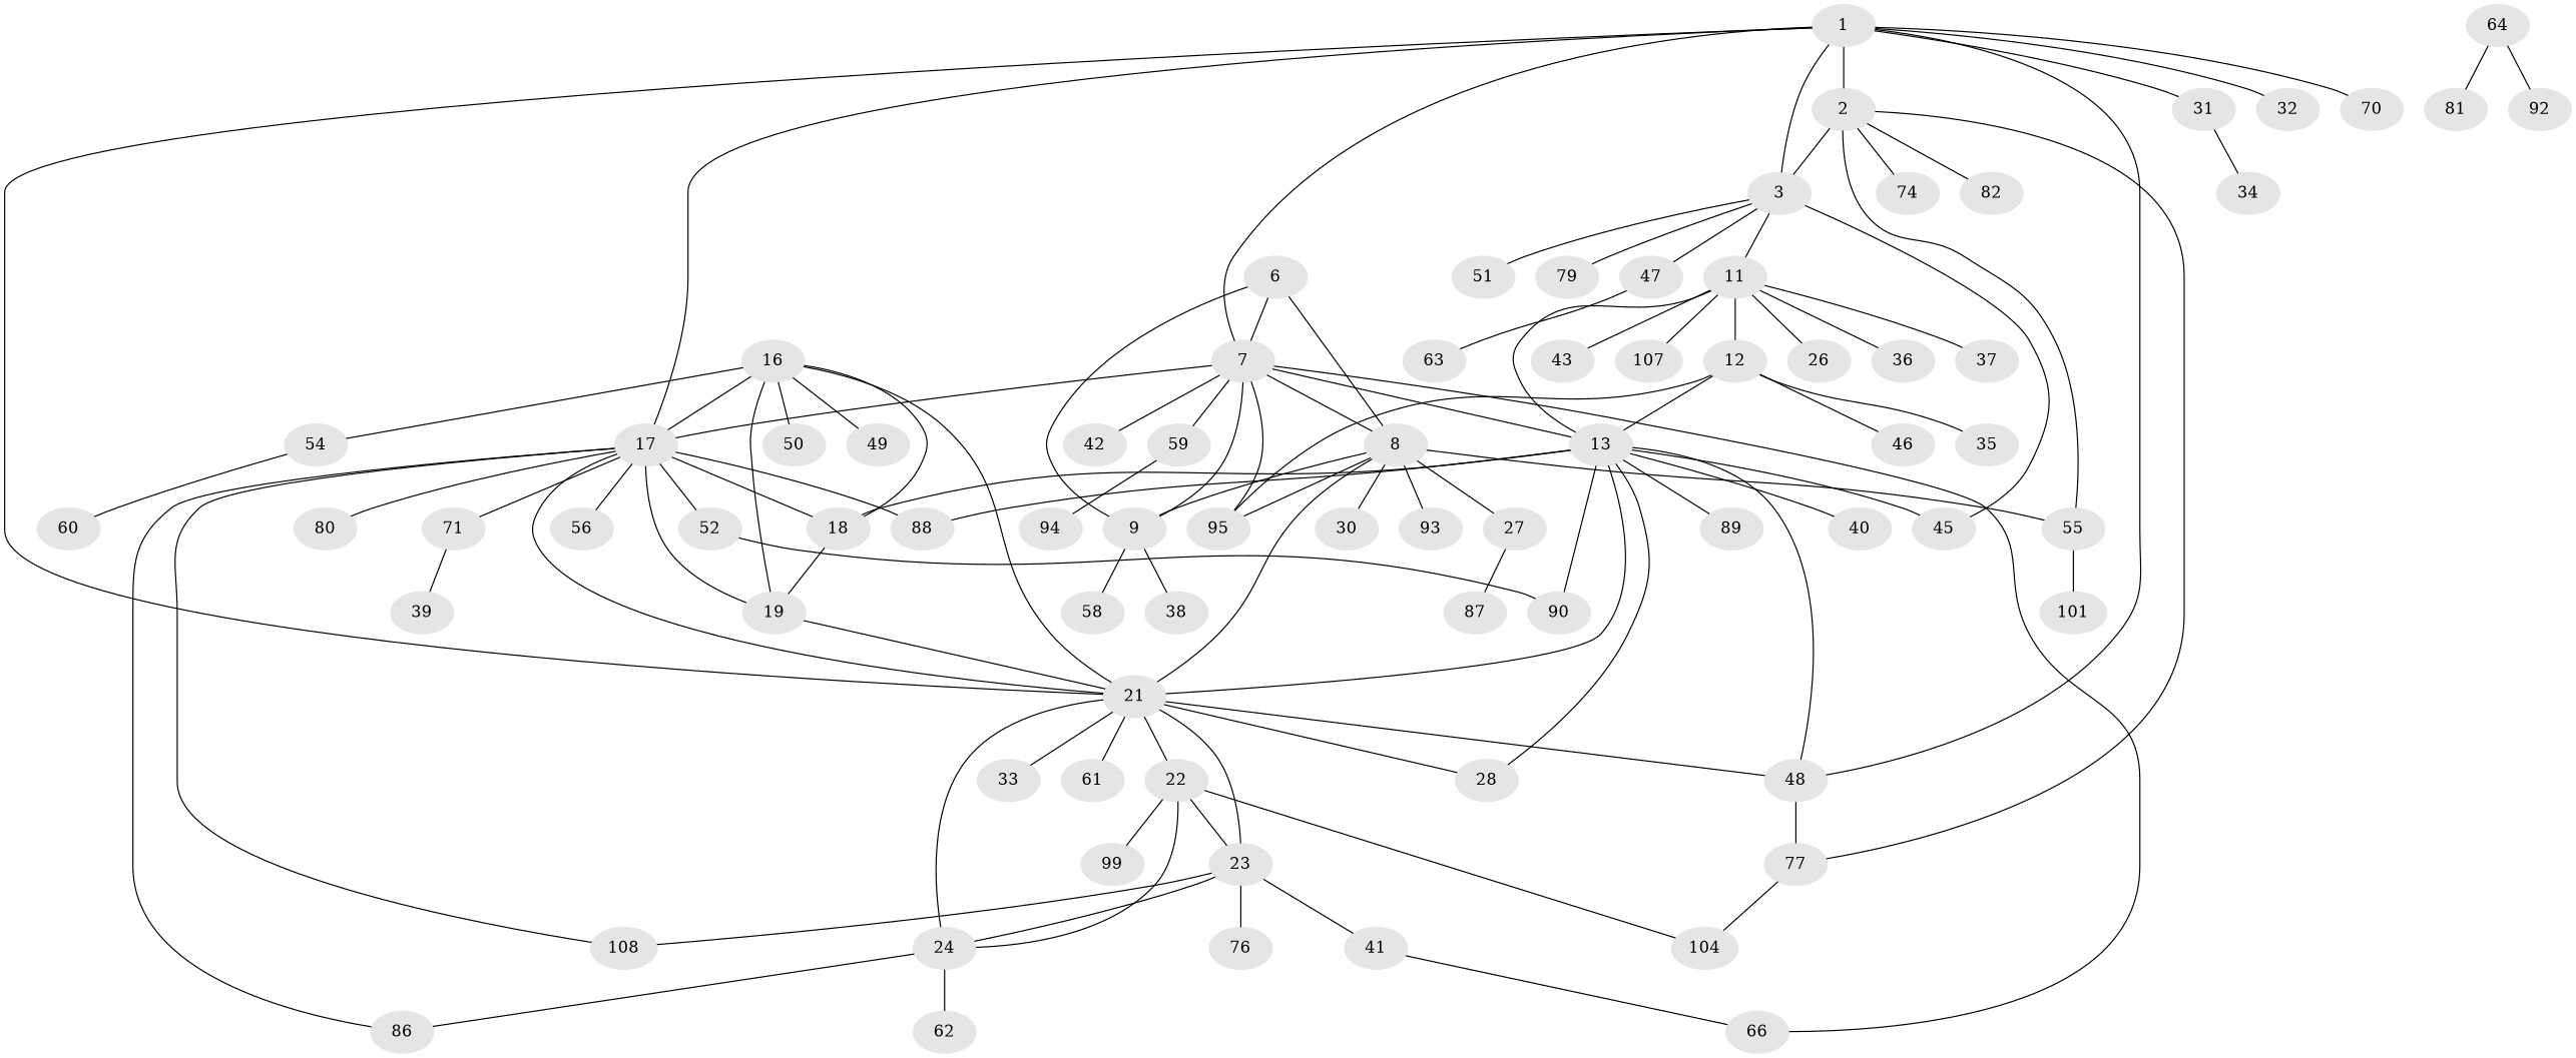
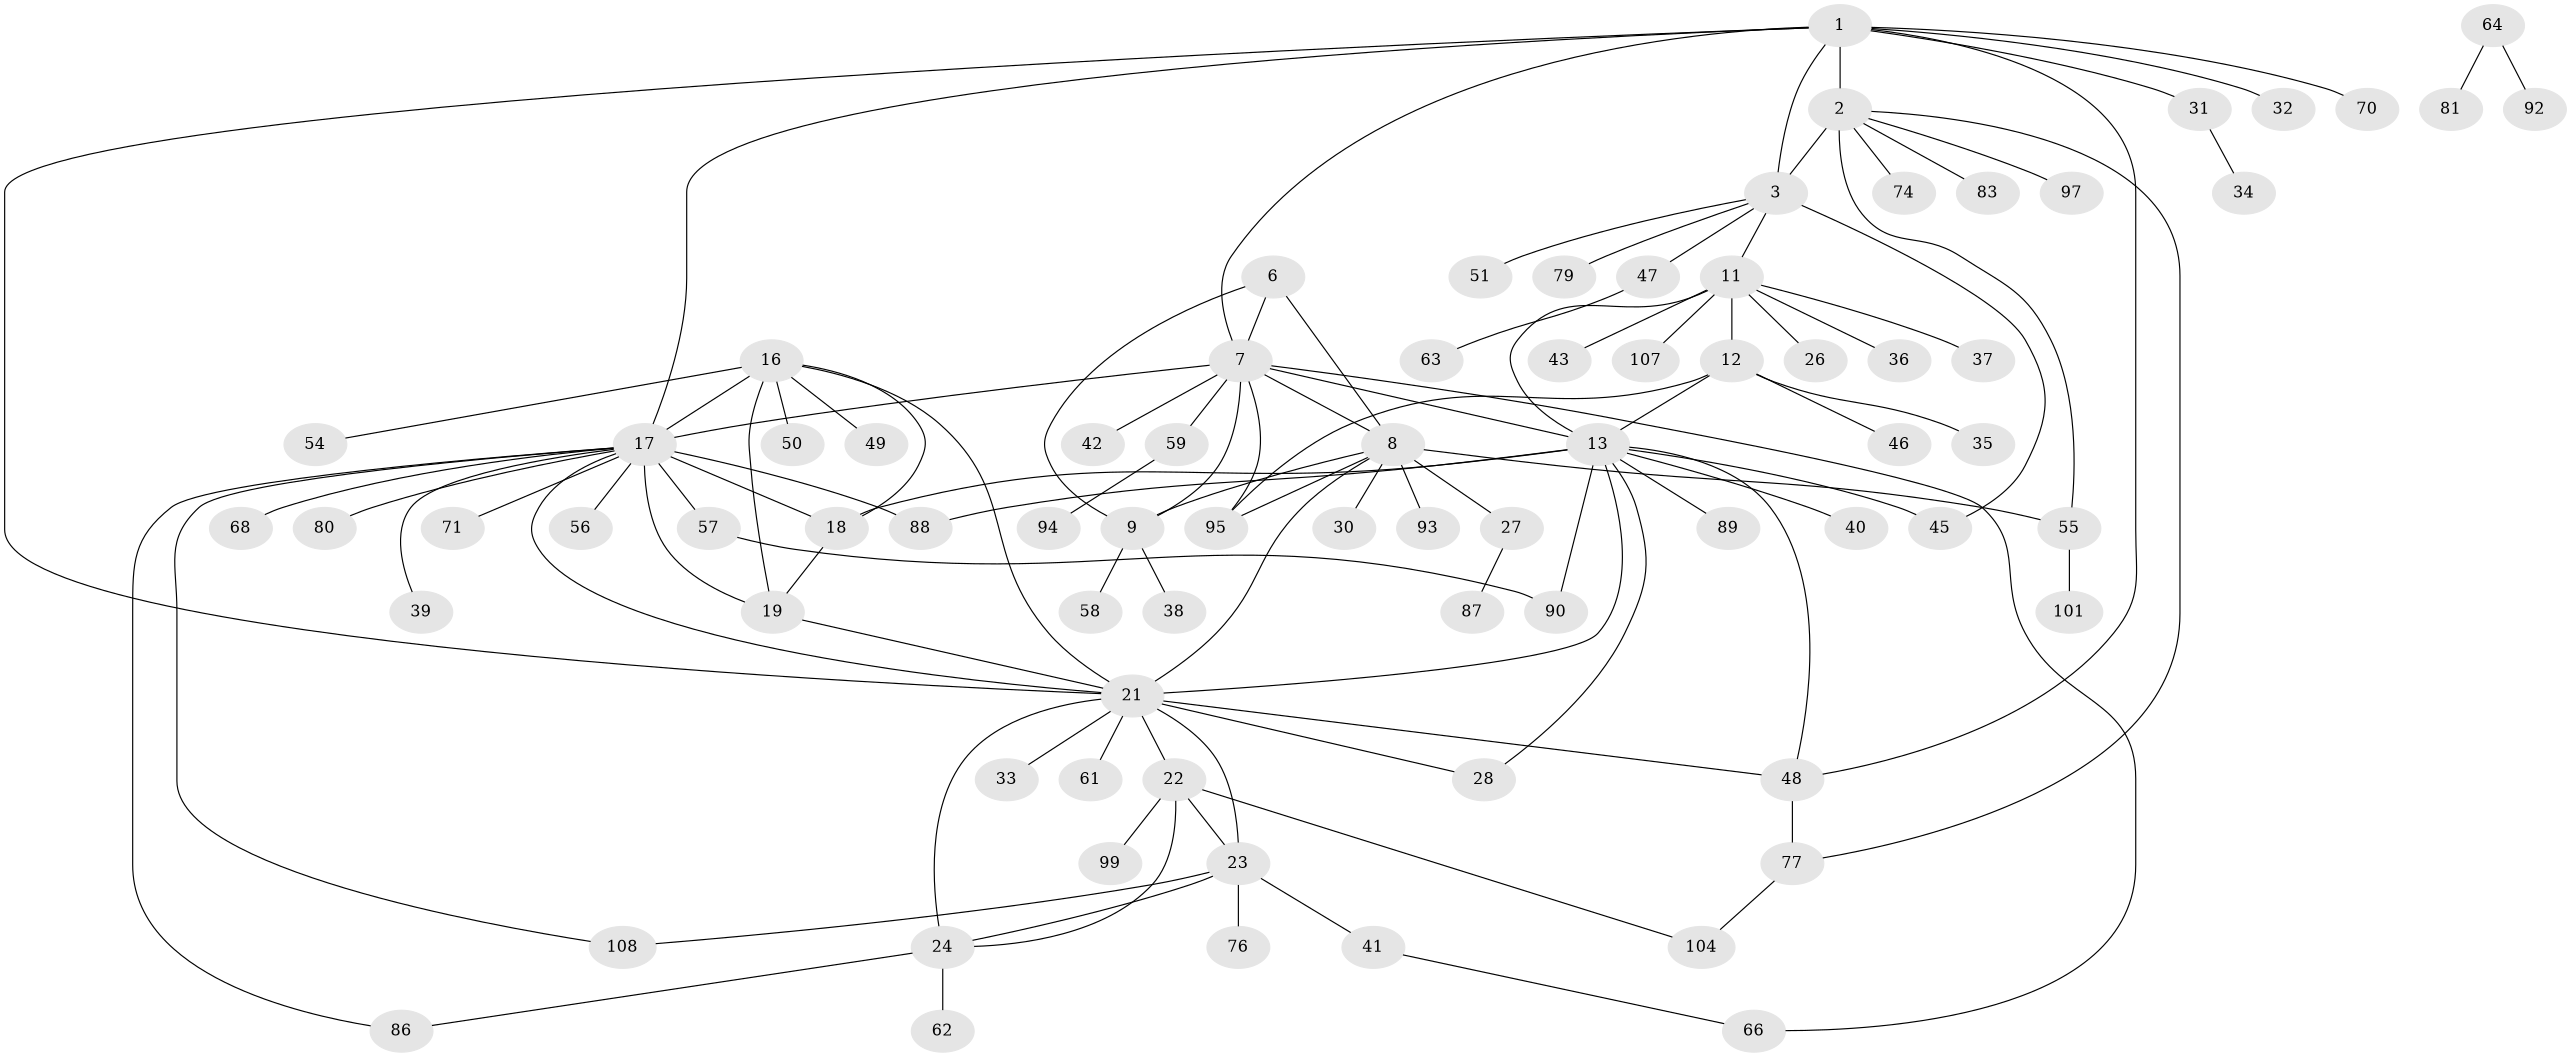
  graph {
    node [color=gray90 style=filled]
    1 [super="+84"]
    2 [super="+4"]
    3 [super="+5"]
    7 [super="+78"]
    17 [super="+20"]
    21 [super="+25"]
    31
    32 [super="+82"]
    48
    70
    55 [super="+67"]
    74
    77
-   83 [label=82]
+   83
+   97
    11 [super="+14"]
    45
    47
    n19 [label=51]
    79
    8 [super="+103"]
    9 [super="+10"]
    13 [super="+15"]
    42
    59
    66
    95 [super="+106"]
    18 [super="+73"]
    88
    19 [super="+105"]
    39
-   52 [super="+72"]
+   52 [super="+72" label=57]
    56
+   68
    71
    80
    86 [super="+102"]
    108
    28
    22
    23 [super="+96"]
    24 [super="+85"]
    33
    61
    34 [super="+100"]
    101
    104
    12 [super="+65"]
    26 [super="+51"]
    36
    37 [super="+53"]
    43 [super="+98"]
    107
    63
    6
    27 [super="+29"]
    30
    93
    38 [super="+91"]
    58
    40
    89
    90
    94
    87
    64 [super="+75"]
    81
    92
    35
    46
    16 [super="+69"]
    49
    54
    50
-   60
    99
    41
    76
    62
    1 -- 2 [weight=2]
    1 -- 3 [weight=2]
    1 -- 7
    1 -- 17
    1 -- 21
    1 -- 31
    1 -- 32
    1 -- 48
    1 -- 70
    2 -- 3 [weight=4]
    2 -- 55
    2 -- 74
    2 -- 77
    2 -- 83
+   2 -- 97
    3 -- 11
    3 -- 45
    3 -- 47
    3 -- n19
    3 -- 79
    7 -- 17
    7 -- 8
    7 -- 9 [weight=2]
    7 -- 13
    7 -- 42
    7 -- 59
    7 -- 66
    7 -- 95
    17 -- 21
    17 -- 18 [weight=2]
    17 -- 88
    17 -- 19 [weight=2]
-   71 -- 39
+   17 -- 39
    17 -- 52
    17 -- 56
+   17 -- 68
    17 -- 71
    17 -- 80
    17 -- 86
    17 -- 108
    21 -- 48
    21 -- 28
    21 -- 22 [weight=2]
    21 -- 23 [weight=2]
    21 -- 24 [weight=2]
    21 -- 33
    21 -- 61
    31 -- 34
    48 -- 77
    55 -- 101
    77 -- 104
    11 -- 13 [weight=4]
    11 -- 12 [weight=2]
    11 -- 26
    11 -- 36
    11 -- 37
    11 -- 43
    11 -- 107
    47 -- 63
    8 -- 21
    8 -- 55
    8 -- 9 [weight=2]
    8 -- 95
    8 -- 27
    8 -- 30
    8 -- 93
    9 -- 38
    9 -- 58
    13 -- 21
    13 -- 48
    13 -- 45
    13 -- 18
    13 -- 88
    13 -- 28
    13 -- 40
    13 -- 89
    13 -- 90
    59 -- 94
    18 -- 19
    19 -- 21
    52 -- 90
    22 -- 23
    22 -- 24
    22 -- 104
    22 -- 99
    23 -- 108
    23 -- 24
    23 -- 41
    23 -- 76
    24 -- 86
    24 -- 62
    12 -- 13 [weight=2]
    12 -- 95
    12 -- 35
    12 -- 46
    6 -- 7
    6 -- 8
    6 -- 9 [weight=2]
    27 -- 87
    64 -- 81
    64 -- 92
    16 -- 17 [weight=2]
    16 -- 21
    16 -- 18
    16 -- 19
    16 -- 49
    16 -- 54
    16 -- 50
-   54 -- 60
    41 -- 66
  }
